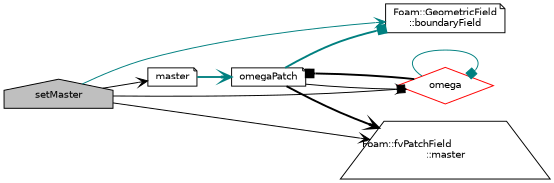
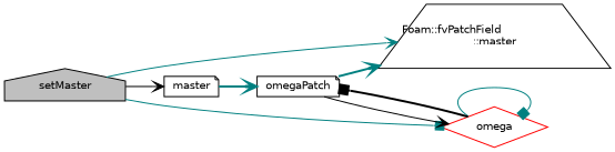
  digraph {
    fontname="DejaVu Sans"
    rankdir=LR
    node [color=black fontname="DejaVu Sans" fontsize=10 shape=note]
    edge [arrowhead=vee color=teal fontname="DejaVu Sans" fontsize=10 labelfontname=Helvetica labelfontsize=10 style=solid]
    n1 [fillcolor=grey75 fontcolor=black height=0.2 label=setMaster shape=house style=filled width=0.4]
-   n2 [height=0.2 label="Foam::GeometricField\l::boundaryField" width=0.4]
    n3 [height=0.2 label="Foam::fvPatchField\l::master" shape=trapezium width=0.4]
    n4 [height=0.2 label=master width=0.4]
    n5 [color=red height=0.2 label=omega shape=diamond width=0.4]
    n6 [height=0.2 label=omegaPatch width=0.4]
-   n1 -> n2
-   n1 -> n3 [color=black]
+   n1 -> n3
    n1 -> n4 [color=black]
-   n1 -> n5 [arrowhead=box color=black]
+   n1 -> n5 [arrowhead=box]
    n4 -> n6 [style=bold]
    n5 -> n5 [arrowhead=box]
    n5 -> n6 [arrowhead=box color=black style=bold]
-   n6 -> n2 [arrowhead=box style=bold]
-   n6 -> n3 [color=black style=bold]
+   n6 -> n3 [style=bold]
    n6 -> n5 [color=black]
  }
